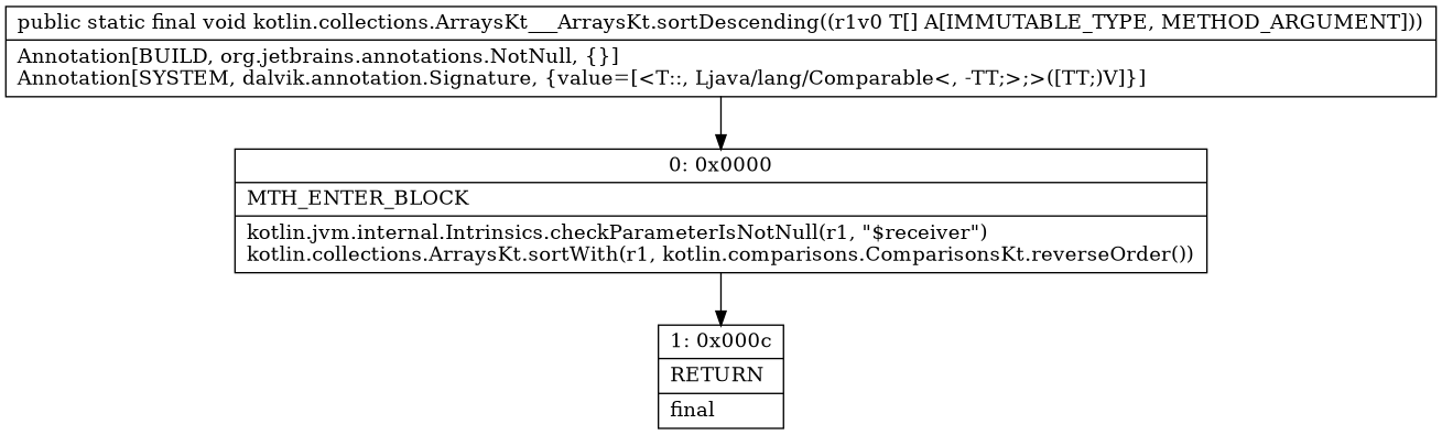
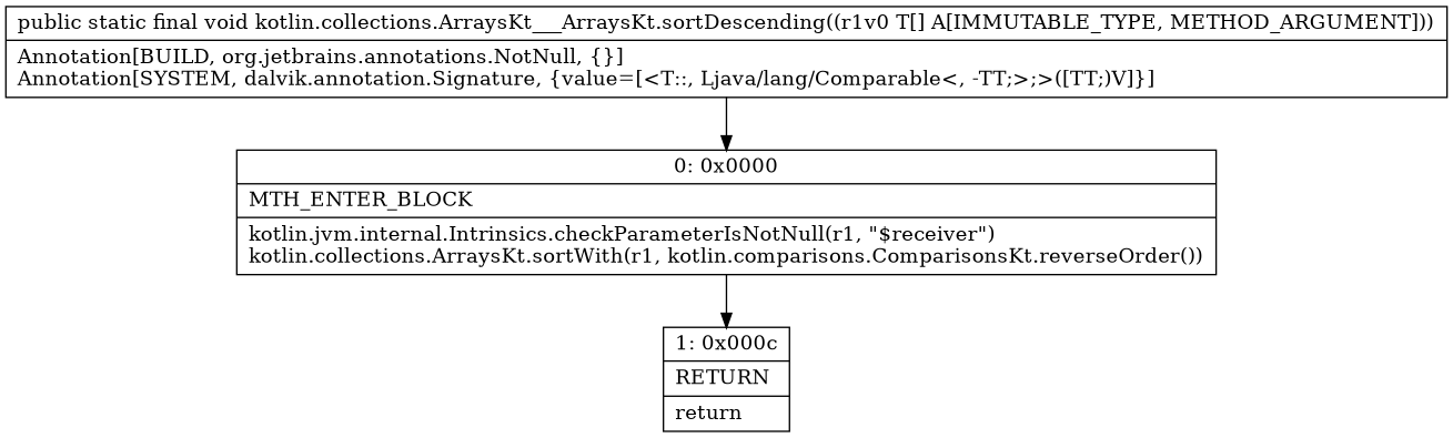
  digraph {
    node [shape=record]
    n1 [label="{0\:\ 0x0000|MTH_ENTER_BLOCK\l|kotlin.jvm.internal.Intrinsics.checkParameterIsNotNull(r1, \"$receiver\")\lkotlin.collections.ArraysKt.sortWith(r1, kotlin.comparisons.ComparisonsKt.reverseOrder())\l}"]
-   n2 [label="{1\:\ 0x000c|RETURN\l|final\l}"]
+   n2 [label="{1\:\ 0x000c|RETURN\l|return\l}"]
    n3 [label="{public static final void kotlin.collections.ArraysKt___ArraysKt.sortDescending((r1v0 T[] A[IMMUTABLE_TYPE, METHOD_ARGUMENT]))  | Annotation[BUILD, org.jetbrains.annotations.NotNull, \{\}]\lAnnotation[SYSTEM, dalvik.annotation.Signature, \{value=[\<T::, Ljava\/lang\/Comparable\<, \-TT;\>;\>([TT;)V]\}]\l}"]
    n1 -> n2
    n3 -> n1
  }
